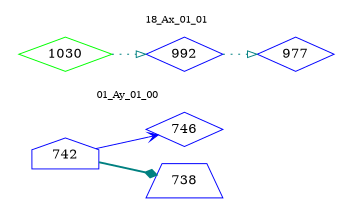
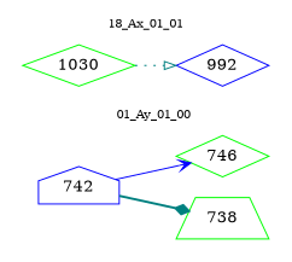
  digraph {
    rankdir=LR
    node [color=blue shape=diamond]
    edge [arrowhead=onormal color=teal style=dotted]
    n1 [label=742 shape=house]
-   n2 [label=738 shape=trapezium]
-   n3 [label=746]
+   n2 [color=green label=738 shape=trapezium]
+   n3 [color=green label=746]
    n4 [label=992]
-   n5 [label=977]
    n6 [color=green label=1030]
    subgraph cluster_1 {
      color=white
      fontsize=10
      label="01_Ay_01_00"
      n1
      n2
      n3
    }
    subgraph cluster_2 {
      color=white
      fontsize=10
      label="18_Ax_01_01"
      n4
-     n5
      n6
    }
    n1 -> n2 [arrowhead=diamond style=bold]
    n1 -> n3 [arrowhead=vee color=blue style=solid]
-   n4 -> n5
    n6 -> n4
  }
